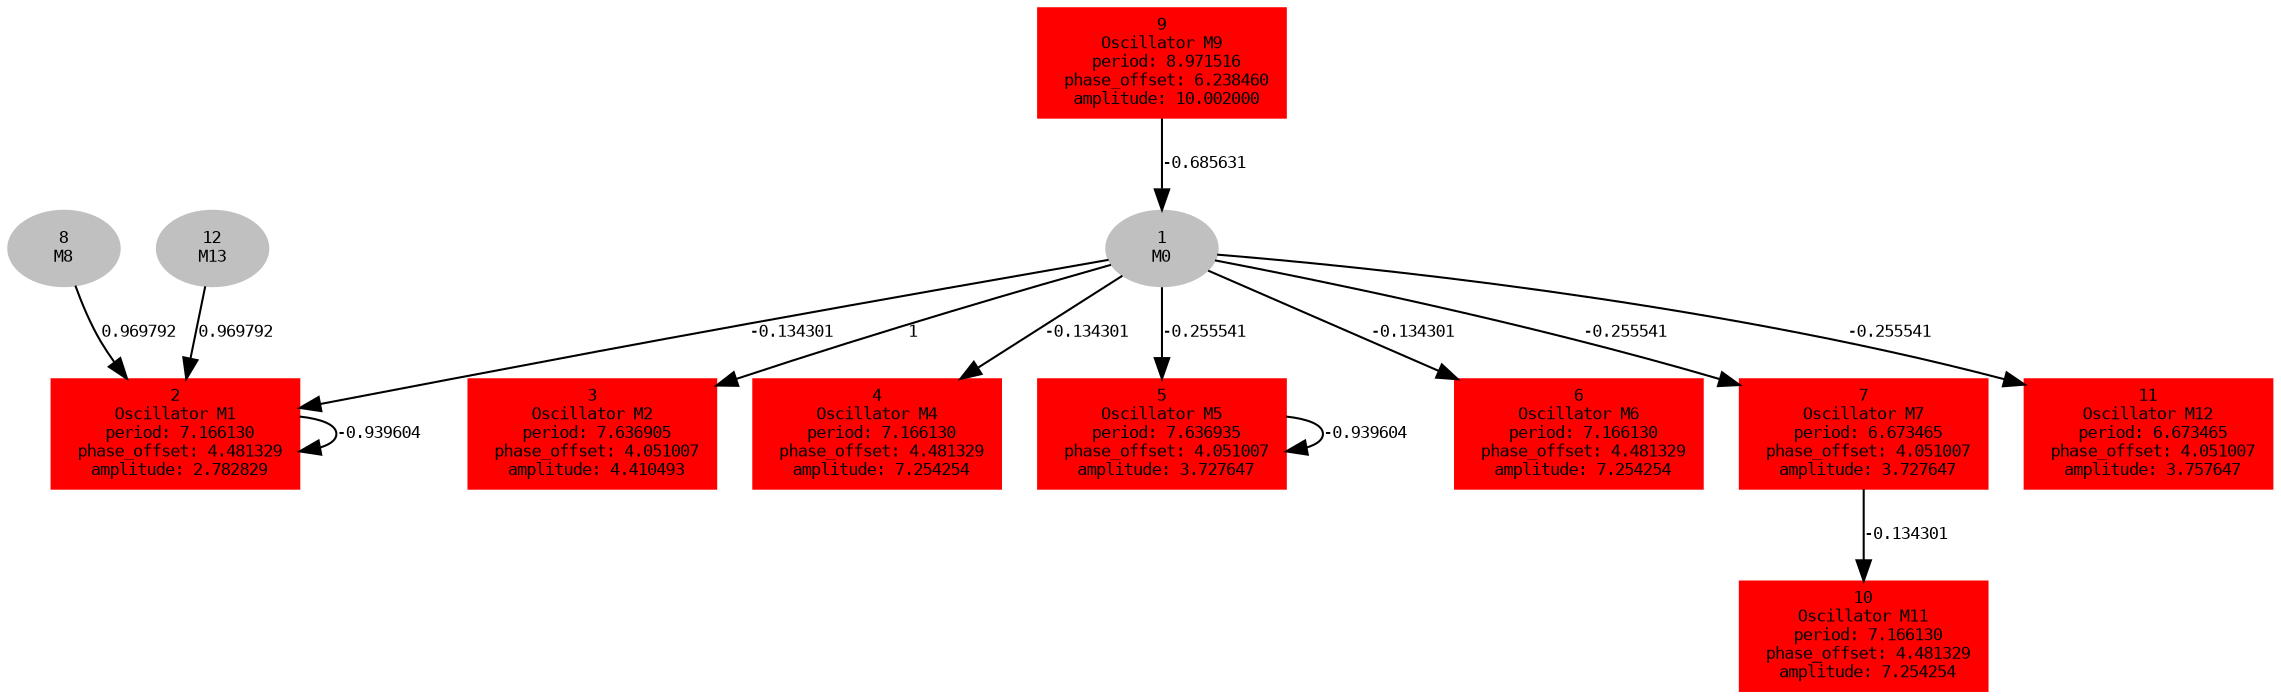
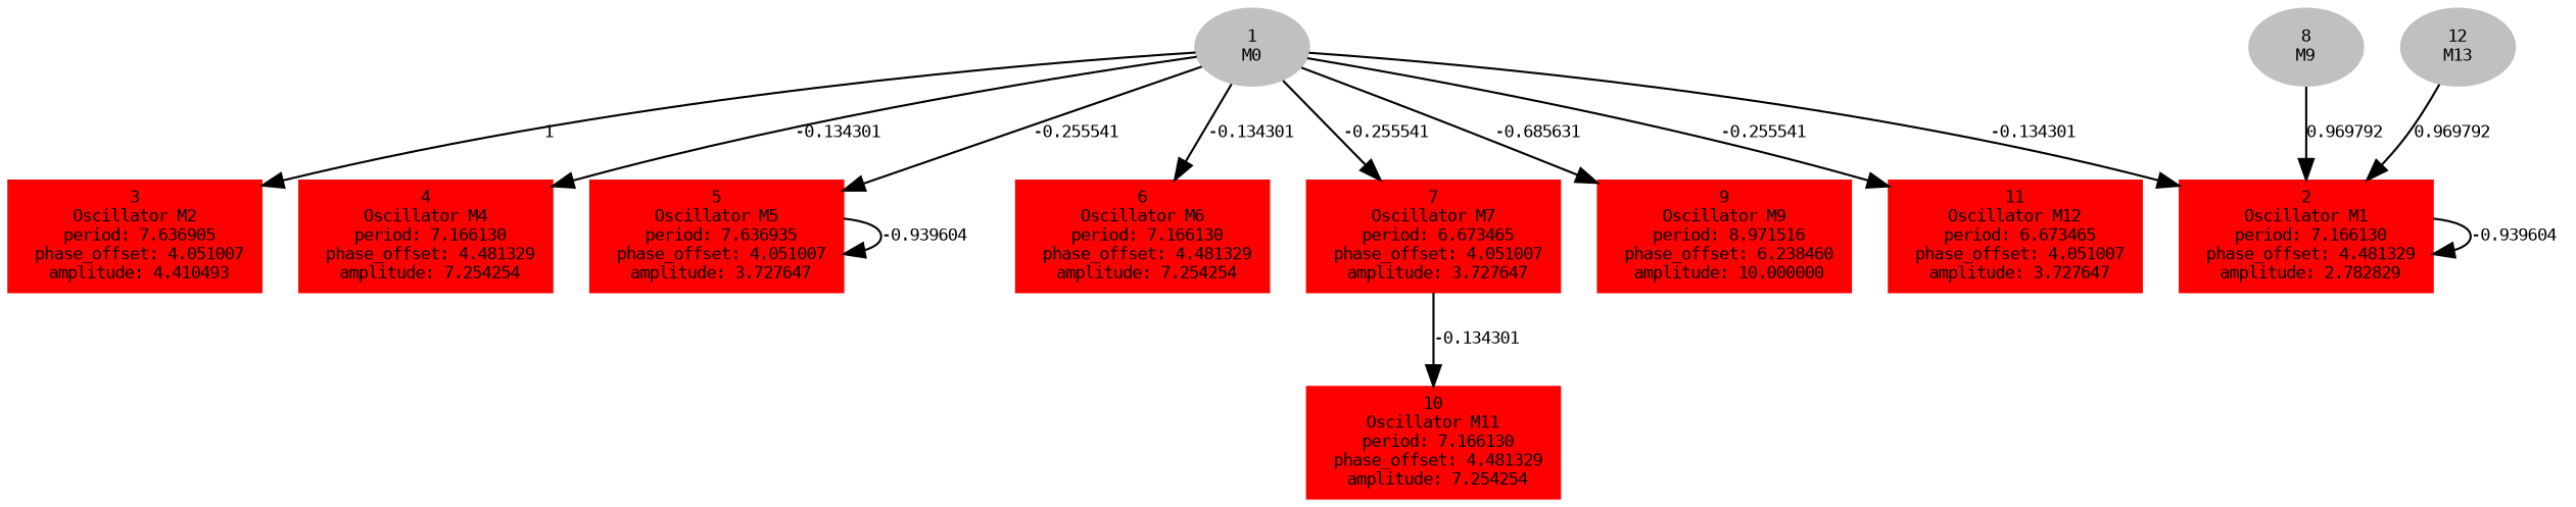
  digraph {
    fontname="DejaVu Sans Mono"
    forcelabels=true
    node [color=red fontname="DejaVu Sans Mono" fontsize=8 style=filled shape=box]
    edge [fontname="DejaVu Sans Mono" fontsize=8]
    n1 [color=grey label=<1<BR/>M0> shape=""]
    n2 [label=<2<BR />Oscillator M1<BR /> period: 7.166130<BR /> phase_offset: 4.481329<BR /> amplitude: 2.782829>]
    n3 [label=<3<BR />Oscillator M2<BR /> period: 7.636905<BR /> phase_offset: 4.051007<BR /> amplitude: 4.410493>]
    n4 [label=<4<BR />Oscillator M4<BR /> period: 7.166130<BR /> phase_offset: 4.481329<BR /> amplitude: 7.254254>]
    n5 [label=<5<BR />Oscillator M5<BR /> period: 7.636935<BR /> phase_offset: 4.051007<BR /> amplitude: 3.727647>]
    n6 [label=<6<BR />Oscillator M6<BR /> period: 7.166130<BR /> phase_offset: 4.481329<BR /> amplitude: 7.254254>]
    n7 [label=<7<BR />Oscillator M7<BR /> period: 6.673465<BR /> phase_offset: 4.051007<BR /> amplitude: 3.727647>]
-   n8 [label=<9<BR />Oscillator M9<BR /> period: 8.971516<BR /> phase_offset: 6.238460<BR /> amplitude: 10.002000>]
-   n9 [label=<11<BR />Oscillator M12<BR /> period: 6.673465<BR /> phase_offset: 4.051007<BR /> amplitude: 3.757647>]
+   n8 [label=<9<BR />Oscillator M9<BR /> period: 8.971516<BR /> phase_offset: 6.238460<BR /> amplitude: 10.000000>]
+   n9 [label=<11<BR />Oscillator M12<BR /> period: 6.673465<BR /> phase_offset: 4.051007<BR /> amplitude: 3.727647>]
    n10 [label=<10<BR />Oscillator M11<BR /> period: 7.166130<BR /> phase_offset: 4.481329<BR /> amplitude: 7.254254>]
-   n11 [color=grey label=<8<BR/>M8> shape=""]
+   n11 [color=grey label=<8<BR/>M9> shape=""]
    n12 [color=grey label=<12<BR/>M13> shape=""]
    n1 -> n2 [label="-0.134301 "]
    n1 -> n3 [label="1 "]
    n1 -> n4 [label="-0.134301 "]
    n1 -> n5 [label="-0.255541 "]
    n1 -> n6 [label="-0.134301 "]
    n1 -> n7 [label="-0.255541 "]
-   n8 -> n1 [label="-0.685631 "]
+   n1 -> n8 [label="-0.685631 "]
    n1 -> n9 [label="-0.255541 "]
    n2 -> n2 [label="-0.939604 "]
    n5 -> n5 [label="-0.939604 "]
    n7 -> n10 [label="-0.134301 "]
    n11 -> n2 [label="0.969792 "]
    n12 -> n2 [label="0.969792 "]
  }
